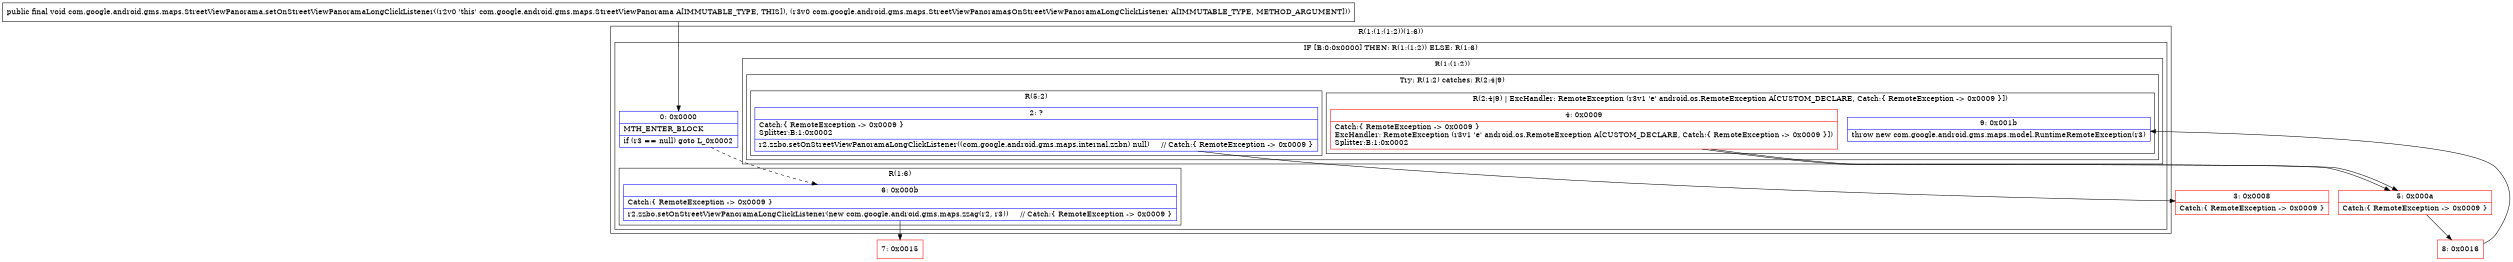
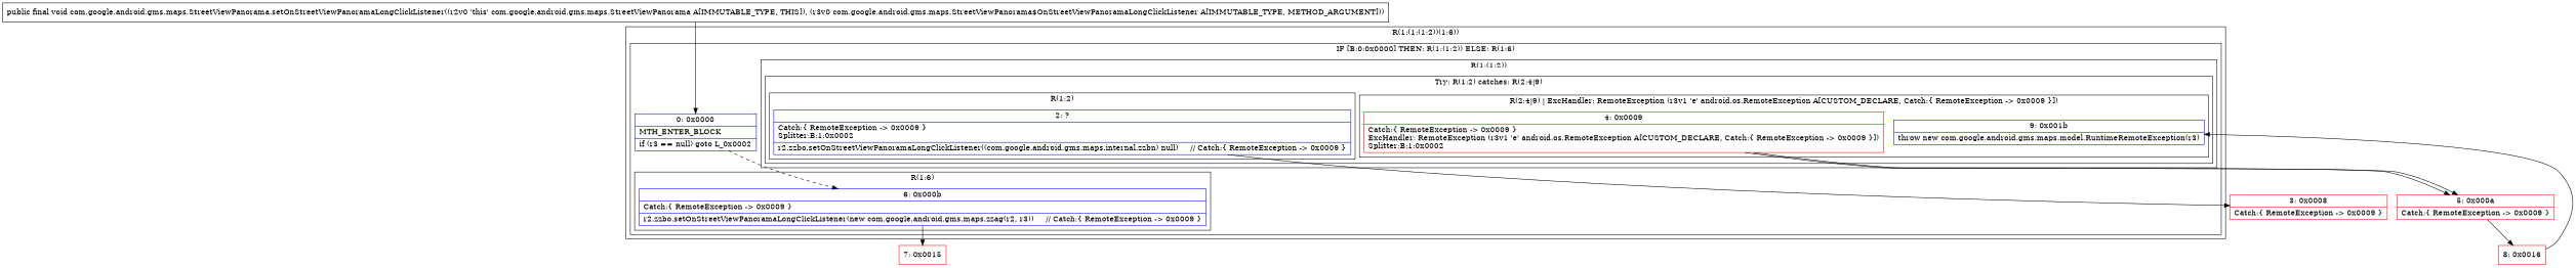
  digraph {
    node [color=red shape=record]
    n1 [color=blue label="{2\:\ ?|Catch:\{ RemoteException \-\> 0x0009 \}\lSplitter:B:1:0x0002\l|r2.zzbo.setOnStreetViewPanoramaLongClickListener((com.google.android.gms.maps.internal.zzbn) null)     \/\/ Catch:\{ RemoteException \-\> 0x0009 \}\l}"]
    n2 [label="{4\:\ 0x0009|Catch:\{ RemoteException \-\> 0x0009 \}\lExcHandler: RemoteException (r3v1 'e' android.os.RemoteException A[CUSTOM_DECLARE, Catch:\{ RemoteException \-\> 0x0009 \}])\lSplitter:B:1:0x0002\l}"]
    n3 [color=blue label="{9\:\ 0x001b|throw new com.google.android.gms.maps.model.RuntimeRemoteException(r3)\l}"]
    n4 [color=blue label="{6\:\ 0x000b|Catch:\{ RemoteException \-\> 0x0009 \}\l|r2.zzbo.setOnStreetViewPanoramaLongClickListener(new com.google.android.gms.maps.zzag(r2, r3))     \/\/ Catch:\{ RemoteException \-\> 0x0009 \}\l}"]
    n5 [color=blue label="{0\:\ 0x0000|MTH_ENTER_BLOCK\l|if (r3 == null) goto L_0x0002\l}"]
    n6 [label="{3\:\ 0x0008|Catch:\{ RemoteException \-\> 0x0009 \}\l}"]
    n7 [label="{5\:\ 0x000a|Catch:\{ RemoteException \-\> 0x0009 \}\l}"]
    n8 [label="{7\:\ 0x0015}"]
    n9 [label="{8\:\ 0x0016}"]
    n10 [label="{public final void com.google.android.gms.maps.StreetViewPanorama.setOnStreetViewPanoramaLongClickListener((r2v0 'this' com.google.android.gms.maps.StreetViewPanorama A[IMMUTABLE_TYPE, THIS]), (r3v0 com.google.android.gms.maps.StreetViewPanorama$OnStreetViewPanoramaLongClickListener A[IMMUTABLE_TYPE, METHOD_ARGUMENT])) }" color=""]
    subgraph cluster_1 {
      label="R(1:(1:(1:2))(1:6))"
      subgraph cluster_2 {
        label="IF [B:0:0x0000] THEN: R(1:(1:2)) ELSE: R(1:6)"
        n5
        subgraph cluster_3 {
          label="R(1:(1:2))"
          subgraph cluster_4 {
            label="Try: R(1:2) catches: R(2:4|9)"
            subgraph cluster_5 {
-             label="R(5:2)"
+             label="R(1:2)"
              n1
            }
            subgraph cluster_6 {
              label="R(2:4|9) | ExcHandler: RemoteException (r3v1 'e' android.os.RemoteException A[CUSTOM_DECLARE, Catch:\{ RemoteException \-\> 0x0009 \}])\l"
              n2
              n3
            }
          }
        }
        subgraph cluster_7 {
          label="R(1:6)"
          n4
        }
      }
    }
    subgraph cluster_8 {
      label="R(2:4|9) | ExcHandler: RemoteException (r3v1 'e' android.os.RemoteException A[CUSTOM_DECLARE, Catch:\{ RemoteException \-\> 0x0009 \}])\l"
    }
    n1 -> n6
    n2 -> n7
    n2 -> n7
    n4 -> n8
    n5 -> n4 [style=dashed]
    n7 -> n9
    n9 -> n3
    n10 -> n5
  }
